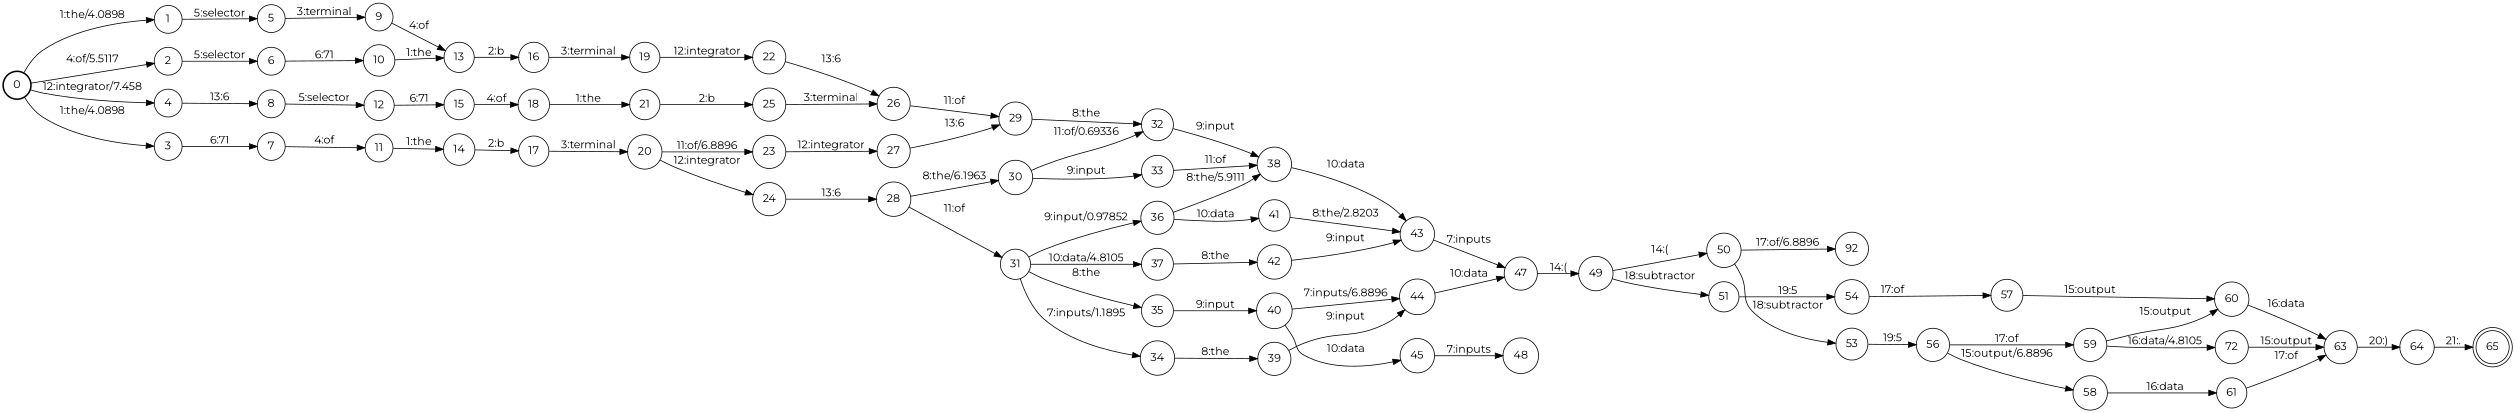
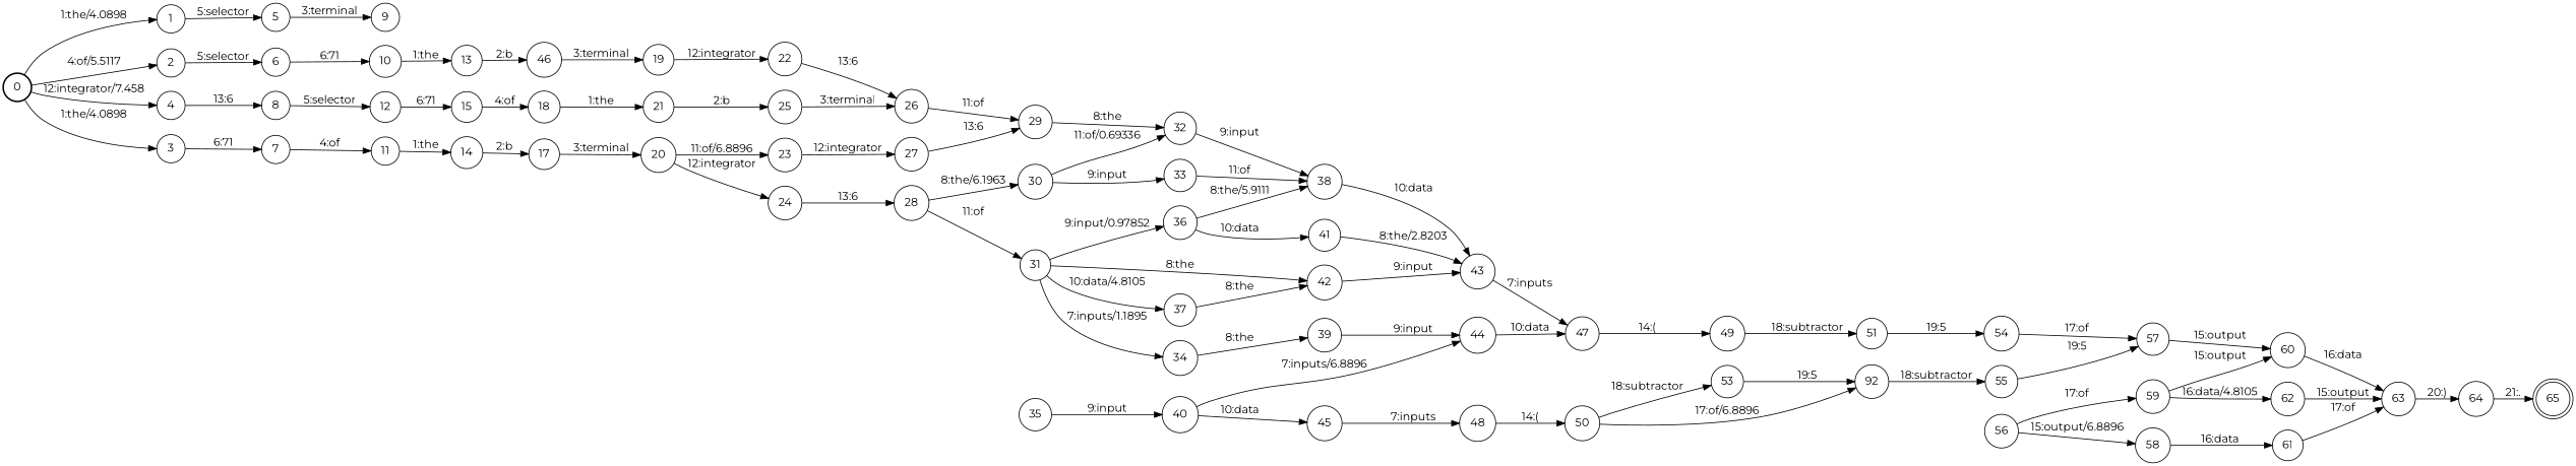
  digraph {
    fontname=Montserrat
    nodesep=0.25
    rankdir=LR
    ranksep=0.4
    node [fontname=Montserrat fontsize=14 shape=circle style=solid]
    edge [fontname=Montserrat fontsize=14]
    n1 [label=0 style=bold]
    n2 [label=1]
    n3 [label=2]
    n4 [label=3]
    n5 [label=4]
    n6 [label=5]
    n7 [label=6]
    n8 [label=7]
    n9 [label=8]
    n10 [label=9]
    n11 [label=10]
    n12 [label=11]
    n13 [label=12]
    n14 [label=13]
    n15 [label=14]
    n16 [label=15]
-   n17 [label=16]
+   n17 [label=46]
    n18 [label=17]
    n19 [label=18]
    n20 [label=19]
    n21 [label=20]
    n22 [label=21]
    n23 [label=22]
    n24 [label=23]
    n25 [label=24]
    n26 [label=25]
    n27 [label=26]
    n28 [label=27]
    n29 [label=28]
    n30 [label=29]
    n31 [label=30]
    n32 [label=31]
    n33 [label=32]
    n34 [label=33]
    n35 [label=35]
    n36 [label=34]
    n37 [label=36]
    n38 [label=37]
    n39 [label=38]
    n40 [label=40]
    n41 [label=39]
    n42 [label=41]
    n43 [label=42]
    n44 [label=43]
    n45 [label=44]
    n46 [label=45]
    n47 [label=47]
    n48 [label=48]
    n49 [label=49]
    n50 [label=50]
    n51 [label=51]
    n52 [label=92]
    n53 [label=53]
    n54 [label=54]
+   n55 [label=55]
    n56 [label=56]
    n57 [label=57]
    n58 [label=59]
    n59 [label=58]
    n60 [label=60]
-   n61 [label=72]
+   n61 [label=62]
    n62 [label=61]
    n63 [label=63]
    n64 [label=64]
    n65 [label=65 shape=doublecircle]
    n1 -> n2 [label="1:the/4.0898"]
    n1 -> n3 [label="4:of/5.5117"]
    n1 -> n4 [label="1:the/4.0898"]
    n1 -> n5 [label="12:integrator/7.458"]
    n2 -> n6 [label="5:selector"]
    n3 -> n7 [label="5:selector"]
    n4 -> n8 [label="6:71"]
    n5 -> n9 [label="13:6"]
    n6 -> n10 [label="3:terminal"]
    n7 -> n11 [label="6:71"]
    n8 -> n12 [label="4:of"]
    n9 -> n13 [label="5:selector"]
-   n10 -> n14 [label="4:of"]
    n11 -> n14 [label="1:the"]
    n12 -> n15 [label="1:the"]
    n13 -> n16 [label="6:71"]
    n14 -> n17 [label="2:b"]
    n15 -> n18 [label="2:b"]
    n16 -> n19 [label="4:of"]
    n17 -> n20 [label="3:terminal"]
    n18 -> n21 [label="3:terminal"]
    n19 -> n22 [label="1:the"]
    n20 -> n23 [label="12:integrator"]
    n21 -> n24 [label="11:of/6.8896"]
    n21 -> n25 [label="12:integrator"]
    n22 -> n26 [label="2:b"]
    n23 -> n27 [label="13:6"]
    n24 -> n28 [label="12:integrator"]
    n25 -> n29 [label="13:6"]
    n26 -> n27 [label="3:terminal"]
    n27 -> n30 [label="11:of"]
    n28 -> n30 [label="13:6"]
    n29 -> n31 [label="8:the/6.1963"]
    n29 -> n32 [label="11:of"]
    n30 -> n33 [label="8:the"]
    n31 -> n33 [label="11:of/0.69336"]
    n31 -> n34 [label="9:input"]
-   n32 -> n35 [label="8:the"]
+   n32 -> n43 [label="8:the"]
    n32 -> n36 [label="7:inputs/1.1895"]
    n32 -> n37 [label="9:input/0.97852"]
    n32 -> n38 [label="10:data/4.8105"]
    n33 -> n39 [label="9:input"]
    n34 -> n39 [label="11:of"]
    n35 -> n40 [label="9:input"]
    n36 -> n41 [label="8:the"]
    n37 -> n39 [label="8:the/5.9111"]
    n37 -> n42 [label="10:data"]
    n38 -> n43 [label="8:the"]
    n39 -> n44 [label="10:data"]
    n40 -> n45 [label="7:inputs/6.8896"]
    n40 -> n46 [label="10:data"]
    n41 -> n45 [label="9:input"]
    n42 -> n44 [label="8:the/2.8203"]
    n43 -> n44 [label="9:input"]
    n44 -> n47 [label="7:inputs"]
    n45 -> n47 [label="10:data"]
    n46 -> n48 [label="7:inputs"]
    n47 -> n49 [label="14:("]
-   n49 -> n50 [label="14:("]
+   n48 -> n50 [label="14:("]
    n49 -> n51 [label="18:subtractor"]
    n50 -> n52 [label="17:of/6.8896"]
    n50 -> n53 [label="18:subtractor"]
    n51 -> n54 [label="19:5"]
-   n53 -> n56 [label="19:5"]
+   n52 -> n55 [label="18:subtractor"]
+   n53 -> n52 [label="19:5"]
    n54 -> n57 [label="17:of"]
+   n55 -> n57 [label="19:5"]
    n56 -> n58 [label="17:of"]
    n56 -> n59 [label="15:output/6.8896"]
    n57 -> n60 [label="15:output"]
    n58 -> n60 [label="15:output"]
    n58 -> n61 [label="16:data/4.8105"]
    n59 -> n62 [label="16:data"]
    n60 -> n63 [label="16:data"]
    n61 -> n63 [label="15:output"]
    n62 -> n63 [label="17:of"]
    n63 -> n64 [label="20:)"]
    n64 -> n65 [label="21:."]
  }
